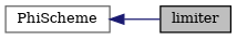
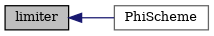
  digraph {
    rankdir=LR
    fontname="DejaVu Serif"
    node [fontname="DejaVu Serif" fontsize=10 shape=record]
    n1 [color=black fillcolor=grey75 fontcolor=black height=0.2 label=limiter style=filled width=0.4]
    n2 [color=gray40 height=0.2 label=PhiScheme width=0.4]
-   n2 -> n1 [color=midnightblue dir=back fontname="DejaVu Serif" fontsize=10 labelfontname=FreeSans labelfontsize=10 style=solid]
+   n1 -> n2 [color=midnightblue dir=back fontname="DejaVu Serif" fontsize=10 labelfontname=FreeSans labelfontsize=10 style=solid]
  }
